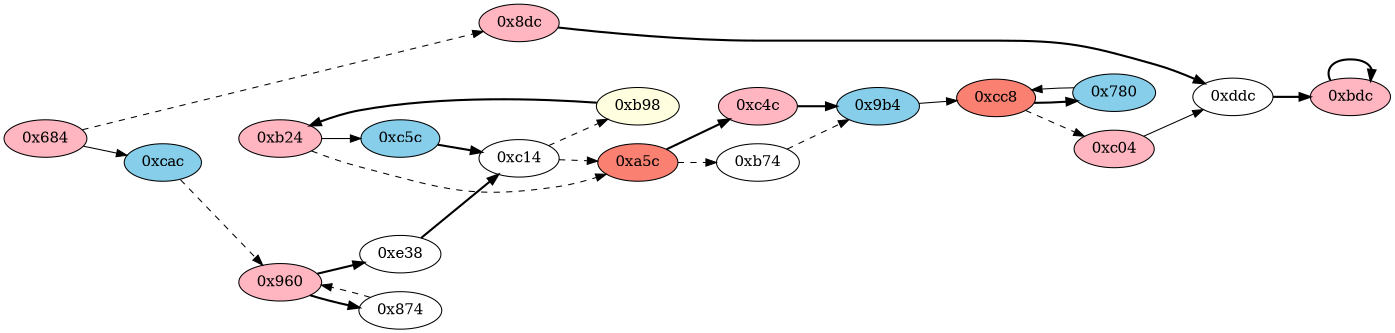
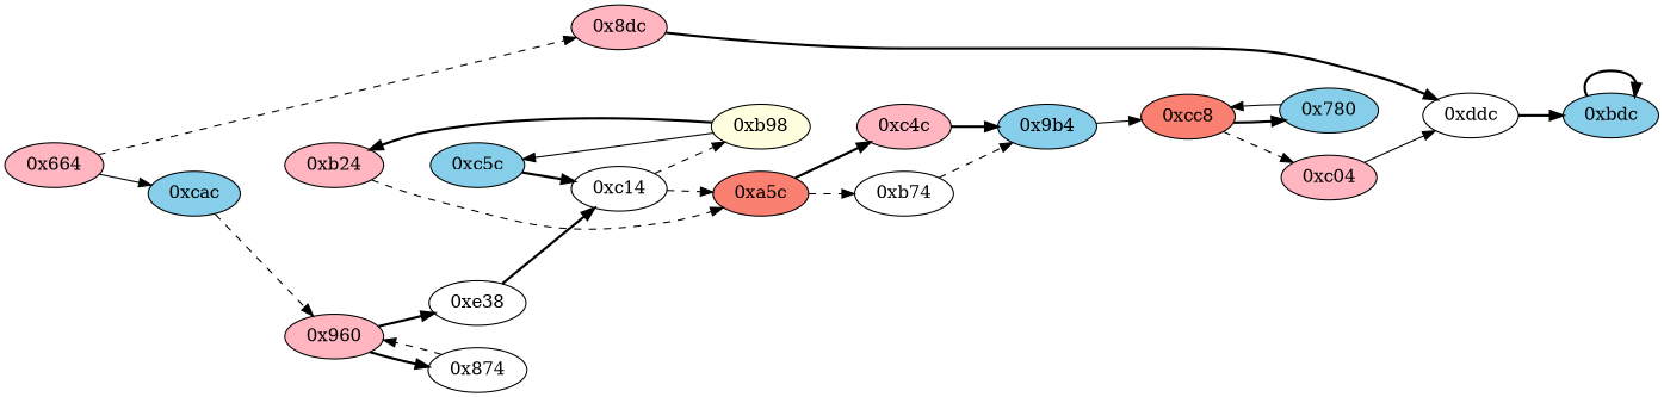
  digraph {
    "edge"="{}"
    file="/Users/mark/Documents/deobfus-2019-ccs/ALL-CFG/basic-algorithms/linearsearch/1636_recovered.dot"
    "graph"="{u'file': u'/Users/mark/Documents/deobfus-2019-ccs/ALL-CFG/basic-algorithms/linearsearch/1636_recovered.dot'}"
    "node"="{u'opcode': u''}"
    rankdir=LR
    node [fillcolor=lightpink style=filled]
    edge [style=bold]
    "0xb24" [opcode="[u'mov', u'str', u'ldr', u'b']"]
    "0xa5c" [fillcolor=salmon opcode="[u'ldr', u'ldr', u'ldr', u'cmp', u'mov', u'b']"]
    "0xc4c" [opcode="[u'ldr']"]
    "0xb74" [fillcolor=white opcode="[u'ldr', u'b']"]
    "0x9b4" [fillcolor=skyblue opcode="[u'ldr', u'mov', u'ldr', u'ldr', u'ldr', u'sub', u'sub', u'add', u'mul', u'mov', u'eor', u'and', u'ldr', u'mov', u'ldr', u'cmp', u'mov', u'teq', u'ldr', u'mov', u'cmp', u'mov', u'mov', u'b']"]
    "0xcc8" [fillcolor=salmon opcode="[u'ldr', u'ldr', u'ldr', u'sub', u'mul', u'mvn', u'ldr', u'ldr', u'ldr']"]
    "0x780" [fillcolor=skyblue opcode="[u'ldr', u'cmp', u'mov', u'mov']"]
    "0xc04" [opcode="[u'mov']"]
    "0xddc" [fillcolor=white opcode="[u'ldr', u'mov', u'str', u'ldr', u'ldr', u'rsb', u'mvn', u'mul', u'mov', u'eor', u'and', u'ldr', u'mov', u'ldr', u'cmp', u'mov', u'teq', u'ldr', u'mov', u'cmp', u'mov', u'mov', u'b']"]
    "0xe38" [fillcolor=white opcode="[u'ldr', u'mov', u'ldr', u'sub', u'mul', u'mov', u'eor', u'and', u'ldr', u'mov', u'ldr', u'cmp', u'mov', u'teq', u'ldr', u'mov', u'cmp', u'mov', u'mov']"]
    "0xc14" [fillcolor=white opcode="[u'ldr', u'str', u'ldr', u'ldr', u'ldr', u'cmp', u'ldr', u'mov', u'mov', u'str', u'b']"]
    "0xb98" [fillcolor=lightyellow opcode="[u'ldr', u'ldr', u'ldr', u'ldr', u'ldr', u'ldr', u'cmp', u'mov', u'b']"]
    "0xc5c" [fillcolor=skyblue opcode="[u'ldr', u'ldr', u'add', u'add', u'sub', u'b']"]
    "0x960" [opcode="[u'ldr', u'str', u'ldr', u'str', u'ldr', u'ldr', u'ldr', u'ldr', u'cmp', u'mov', u'b']"]
    "0x874" [fillcolor=white opcode="[u'ldr', u'ldr', u'mov', u'ldr', u'ldrb', u'ldr', u'sub', u'ldr', u'str', u'ldr', u'rsb', u'rsb', u'b']"]
-   "0xbdc" [opcode="[u'ldr', u'ldr', u'ldr', u'sub', u'mul', u'mvn', u'ldr', u'ldr', u'ldr', u'b']"]
+   "0xbdc" [fillcolor=skyblue opcode="[u'ldr', u'ldr', u'ldr', u'sub', u'mul', u'mvn', u'ldr', u'ldr', u'ldr', u'b']"]
    "0x8dc" [opcode="[u'ldr', u'ldr', u'ldr', u'ldr', u'sub', u'mul', u'eor', u'and', u'ldr', u'mov', u'mov', u'ldr', u'cmp', u'mov', u'cmp', u'mov', u'mov', u'cmp', u'mov', u'mov', u'teq', u'mov', u'b']"]
-   "0x664" [opcode="[u'push', u'add', u'sub', u'str', u'ldr', u'mvn', u'ldr', u'ldr', u'str', u'ldr', u'ldr', u'ldr', u'str', u'sub', u'sub', u'add', u'mul', u'mov', u'mvn', u'orr', u'mov', u'cmn', u'ldr', u'mov', u'strb', u'ldr', u'cmp', u'mov', u'strb', u'rsb', u'sub', u'sub', u'str', u'str', u'ldr', u'ldr', u'str', u'ldr', u'ldr', u'str', u'ldr', u'str', u'ldr', u'str', u'ldr', u'ldr', u'ldr', u'str', u'ldr', u'ldr', u'str', u'ldr', u'str', u'ldr', u'str', u'ldr', u'str', u'ldr', u'str', u'ldr', u'ldr', u'add', u'str', u'ldr', u'add', u'str', u'str', u'str', u'str', u'str', u'b']" label="0x684"]
+   "0x664" [opcode="[u'push', u'add', u'sub', u'str', u'ldr', u'mvn', u'ldr', u'ldr', u'str', u'ldr', u'ldr', u'ldr', u'str', u'sub', u'sub', u'add', u'mul', u'mov', u'mvn', u'orr', u'mov', u'cmn', u'ldr', u'mov', u'strb', u'ldr', u'cmp', u'mov', u'strb', u'rsb', u'sub', u'sub', u'str', u'str', u'ldr', u'ldr', u'str', u'ldr', u'ldr', u'str', u'ldr', u'str', u'ldr', u'str', u'ldr', u'ldr', u'ldr', u'str', u'ldr', u'ldr', u'str', u'ldr', u'str', u'ldr', u'str', u'ldr', u'str', u'ldr', u'str', u'ldr', u'ldr', u'add', u'str', u'ldr', u'add', u'str', u'str', u'str', u'str', u'str', u'b']"]
    "0xcac" [fillcolor=skyblue opcode="[u'ldr', u'str', u'ldr', u'mov']"]
    "0xb24" -> "0xa5c" [style=dashed]
    "0xa5c" -> "0xc4c"
    "0xa5c" -> "0xb74" [style=dashed]
    "0xc4c" -> "0x9b4"
    "0xb74" -> "0x9b4" [style=dashed]
    "0x9b4" -> "0xcc8" [style=solid]
    "0xcc8" -> "0x780"
    "0xcc8" -> "0xc04" [style=dashed]
    "0x780" -> "0xcc8" [style=solid]
    "0xc04" -> "0xddc" [style=solid]
    "0xddc" -> "0xbdc"
    "0xe38" -> "0xc14"
    "0xc14" -> "0xa5c" [style=dashed]
    "0xc14" -> "0xb98" [style=dashed]
    "0xb98" -> "0xb24"
-   "0xb24" -> "0xc5c" [style=solid]
+   "0xb98" -> "0xc5c" [style=solid]
    "0xc5c" -> "0xc14"
    "0x960" -> "0xe38"
    "0x960" -> "0x874"
    "0x874" -> "0x960" [style=dashed]
    "0xbdc" -> "0xbdc"
    "0x8dc" -> "0xddc"
    "0x664" -> "0x8dc" [style=dashed]
    "0x664" -> "0xcac" [style=solid]
    "0xcac" -> "0x960" [style=dashed]
  }
